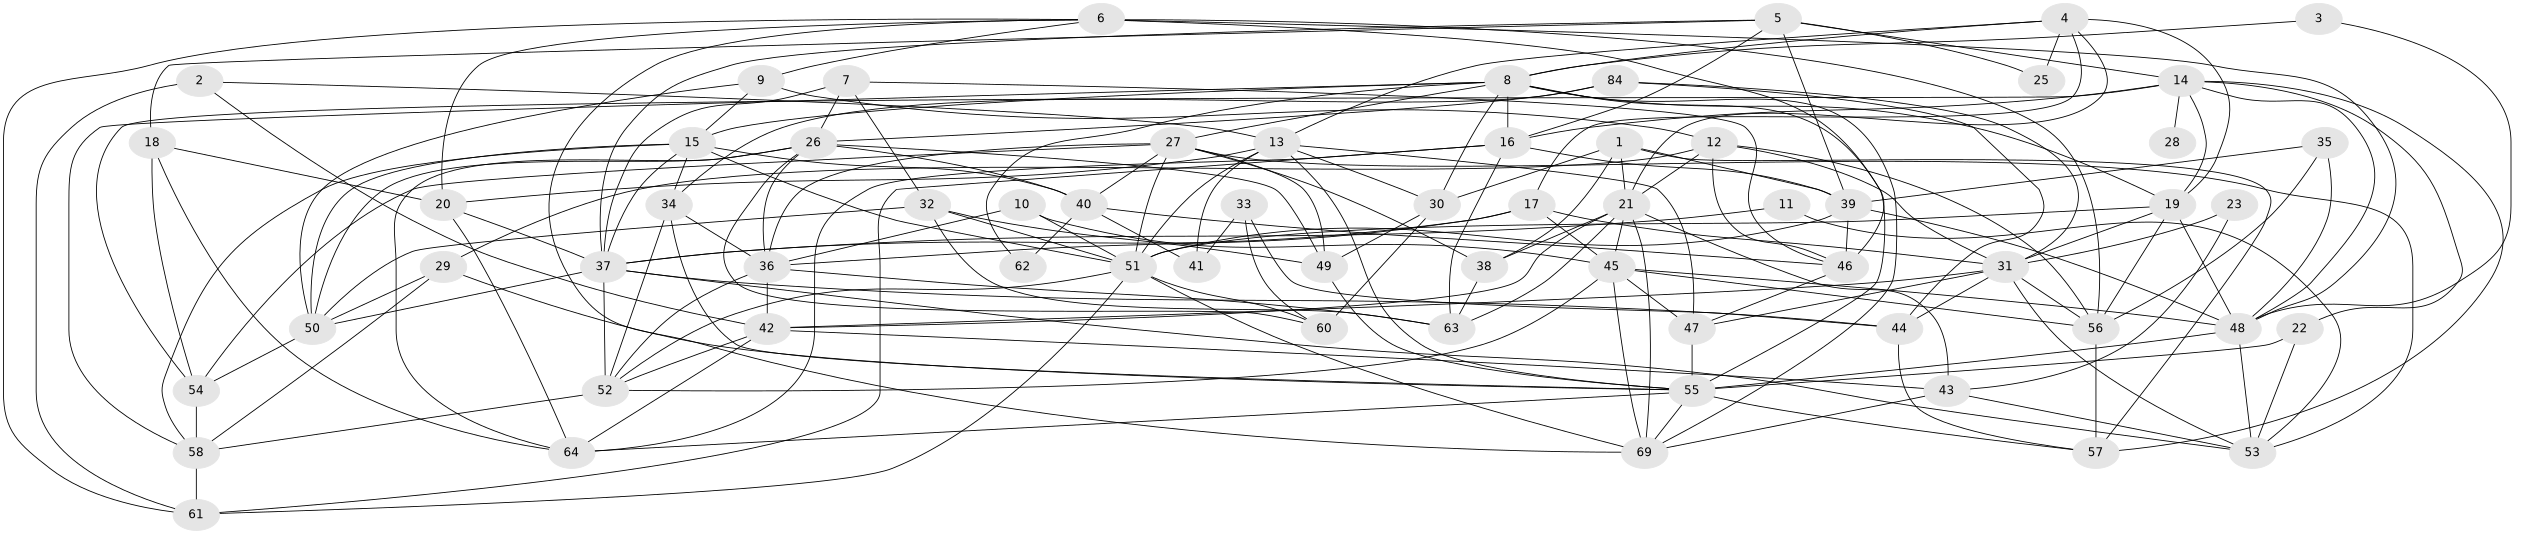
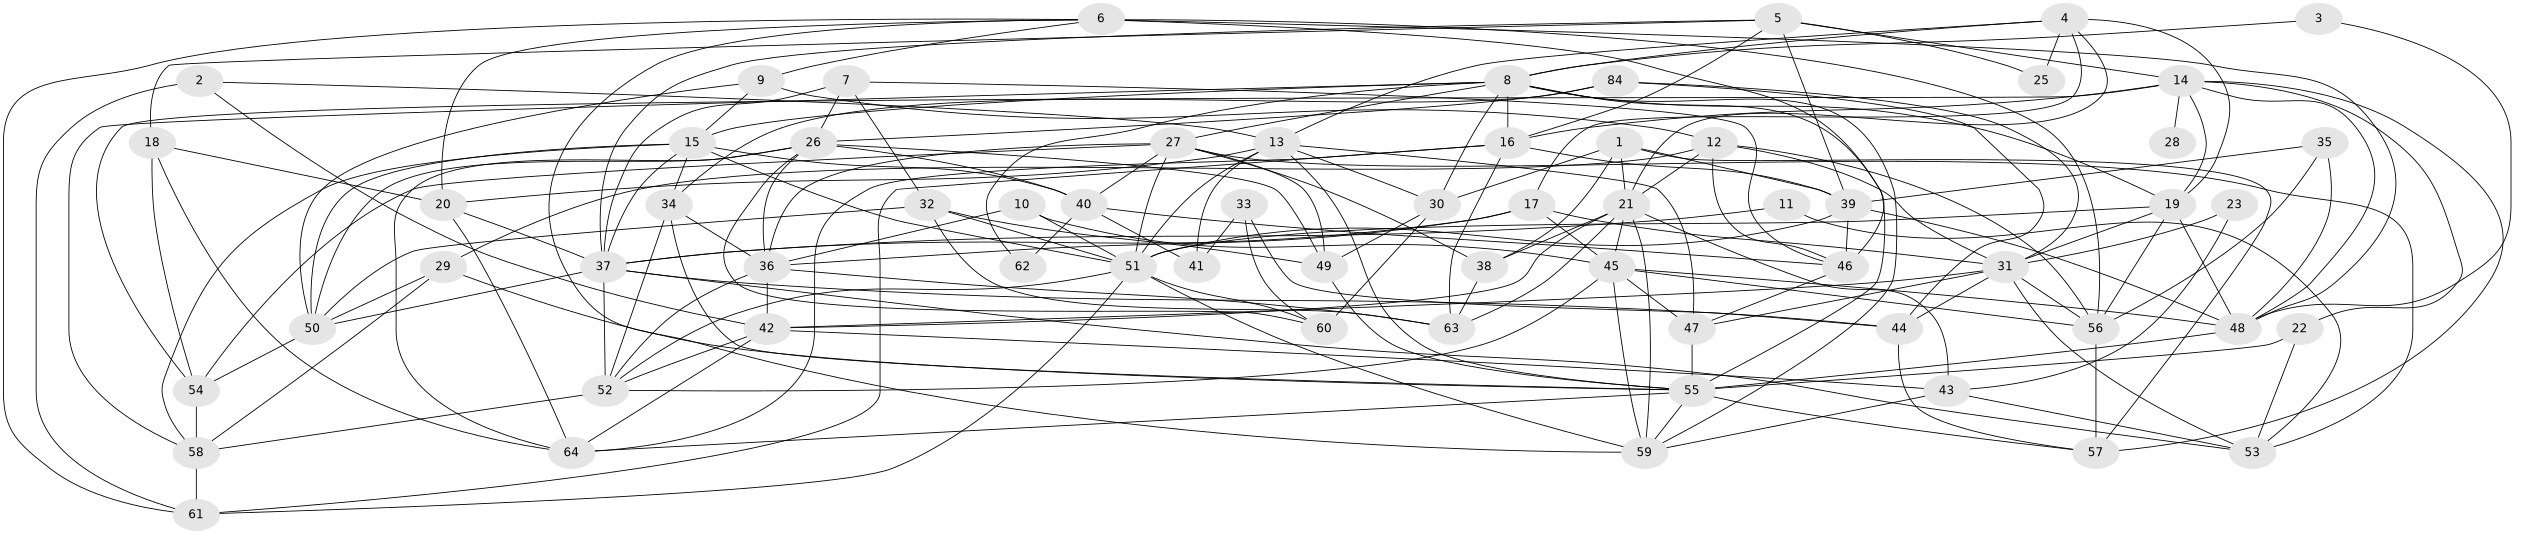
  graph {
    fontname="DejaVu Sans"
    node [color=gray90 fontname="DejaVu Sans" style=filled]
    edge [fontname="DejaVu Sans" weight=1.0]
    1
    21
    30
    38
    39
    57
    42
-   59 [label=69]
+   59
    45
    63
    43
    49
    60
    48
    46
    51
    2
    13
    61
    20
    55
    41
    47
    64
    52
    3
    8
    19
    15
    16
    27
    58
    62
    53
    4
    17
    25
    37
    36
    31
    56
    5
    14
    18
    22
    28
    54
    35
    50
    44
    6
    9
    12
    7
    26
    32
    40
    34
    29
    10
    11
    23
    n63 [label=84]
    33
    1 -- 21
    1 -- 30
    1 -- 38
    1 -- 39
    1 -- 57
    21 -- 38
    21 -- 42
    21 -- 59
    21 -- 45
    21 -- 63
    21 -- 43
    30 -- 49
    30 -- 60
    38 -- 63
    39 -- 48
    39 -- 46
    39 -- 51
    42 -- 43
    42 -- 64
    42 -- 52
    45 -- 59
    45 -- 48
    45 -- 47
    45 -- 52
    45 -- 56
    43 -- 59
    43 -- 53
    49 -- 55
    48 -- 55
-   48 -- 53 [weight=2.0]
    46 -- 47
    51 -- 59
    51 -- 60 [weight=2.0]
    51 -- 61
    51 -- 52
    2 -- 42
    2 -- 13
    2 -- 61
    13 -- 30
    13 -- 51
    13 -- 20
    13 -- 55
    13 -- 41
    13 -- 47
    20 -- 64
    20 -- 37
    55 -- 57
    55 -- 59
    55 -- 64
    47 -- 55
    52 -- 58
    3 -- 48
    3 -- 8
    8 -- 30
    8 -- 59
    8 -- 55
    8 -- 19
    8 -- 15
    8 -- 16
    8 -- 27
    8 -- 58
    8 -- 62
    19 -- 48
    19 -- 51
    19 -- 31
    19 -- 56
    15 -- 51
    15 -- 58
    15 -- 37
    15 -- 50
    15 -- 40
    15 -- 34
    16 -- 39
    16 -- 63
    16 -- 61
    16 -- 64
    27 -- 38
    27 -- 49
    27 -- 51
    27 -- 53
    27 -- 36
    27 -- 54
    27 -- 40
    58 -- 61
    4 -- 21
    4 -- 13
    4 -- 8
    4 -- 19
    4 -- 17
    4 -- 25
    17 -- 45
    17 -- 37
    17 -- 36
    17 -- 31
    37 -- 52
    37 -- 53 [weight=2.0]
    37 -- 50
    37 -- 44
    36 -- 42
    36 -- 63
    36 -- 52
    31 -- 42
    31 -- 47
    31 -- 53
    31 -- 56
    31 -- 44
    56 -- 57
    5 -- 39
    5 -- 16
    5 -- 25
    5 -- 37
    5 -- 14
    5 -- 18
    14 -- 57
    14 -- 48
    14 -- 19
    14 -- 16
    14 -- 22
    14 -- 28
    14 -- 54
    18 -- 20
    18 -- 64
    18 -- 54
    22 -- 55
    22 -- 53
    54 -- 58
    35 -- 39
    35 -- 48
    35 -- 56
    50 -- 54
    44 -- 57
    6 -- 59
    6 -- 48
    6 -- 46
    6 -- 61
    6 -- 20
    6 -- 56 [weight=2.0]
    6 -- 9
    9 -- 15
    9 -- 50
    9 -- 12
    12 -- 21
    12 -- 46
    12 -- 31
    12 -- 56
    12 -- 29
    7 -- 46
    7 -- 37
    7 -- 26
    7 -- 32
    26 -- 49
    26 -- 60
    26 -- 64
    26 -- 36
    26 -- 50
    26 -- 40
    32 -- 63
    32 -- 49
    32 -- 51
    32 -- 50
    40 -- 46
    40 -- 41
    40 -- 62
    34 -- 55
    34 -- 52
    34 -- 36
    29 -- 55
    29 -- 58
    29 -- 50
    10 -- 45
    10 -- 51
    10 -- 36
    11 -- 53
    11 -- 37
    23 -- 43
    23 -- 31
    n63 -- 31
    n63 -- 44
    n63 -- 26
    n63 -- 34
    33 -- 60
    33 -- 41
    33 -- 44
  }
